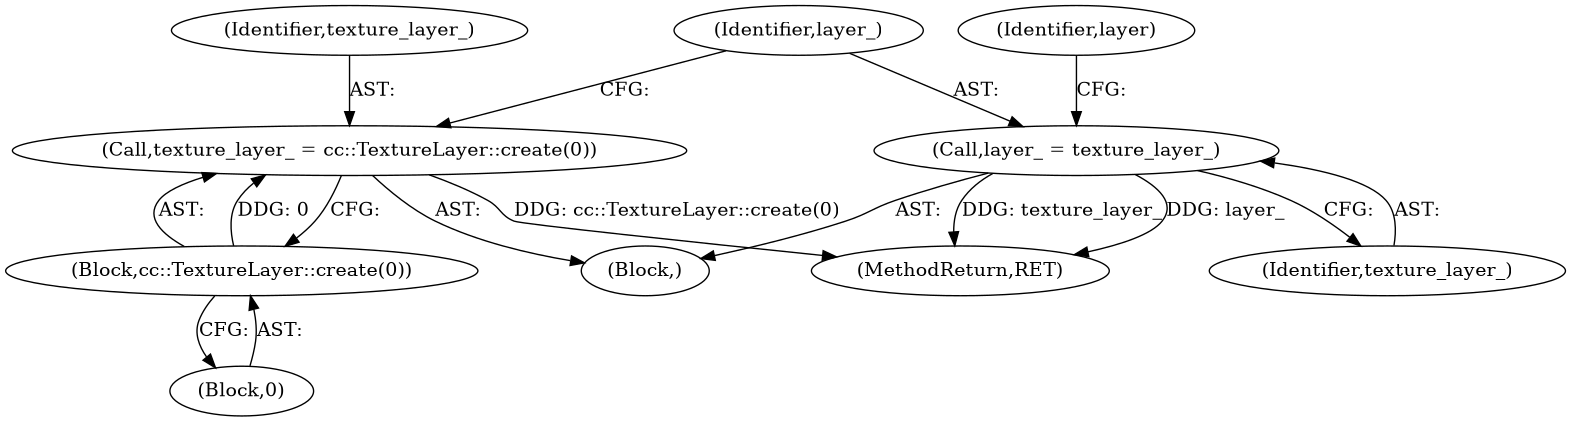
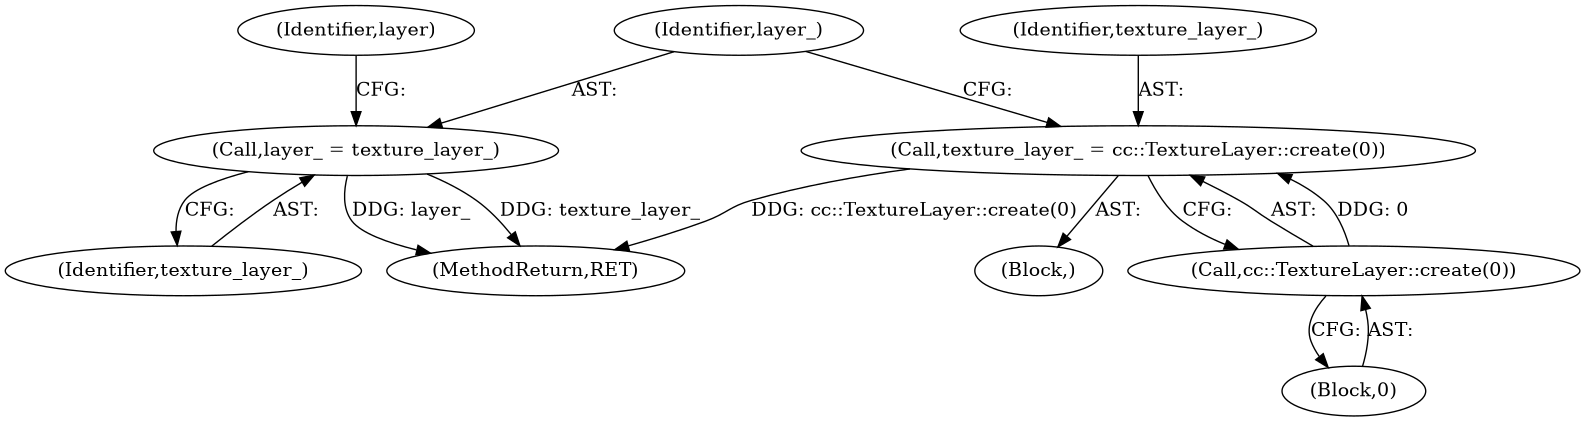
  digraph {
    n1 [label="(Call,texture_layer_ = cc::TextureLayer::create(0))"]
-   n2 [label="(Block,cc::TextureLayer::create(0))"]
+   n2 [label="(Call,cc::TextureLayer::create(0))"]
    n3 [label="(MethodReturn,RET)"]
    n4 [label="(Block,)"]
    n5 [label="(Block,0)"]
    n6 [label="(Call,layer_ = texture_layer_)"]
    n7 [label="(Identifier,texture_layer_)"]
    n8 [label="(Identifier,layer)"]
    n9 [label="(Identifier,texture_layer_)"]
    n10 [label="(Identifier,layer_)"]
    n1 -> n2 [label="CFG: "]
    n1 -> n3 [label="DDG: cc::TextureLayer::create(0)"]
    n1 -> n4 [label="AST: "]
    n2 -> n1 [label="AST: "]
    n2 -> n1 [label="DDG: 0"]
    n2 -> n5 [label="CFG: "]
    n5 -> n2 [label="AST: "]
    n6 -> n3 [label="DDG: texture_layer_"]
    n6 -> n3 [label="DDG: layer_"]
-   n6 -> n4 [label="AST: "]
    n6 -> n7 [label="CFG: "]
    n7 -> n6 [label="AST: "]
    n8 -> n6 [label="CFG: "]
    n9 -> n1 [label="AST: "]
    n10 -> n1 [label="CFG: "]
    n10 -> n6 [label="AST: "]
  }
